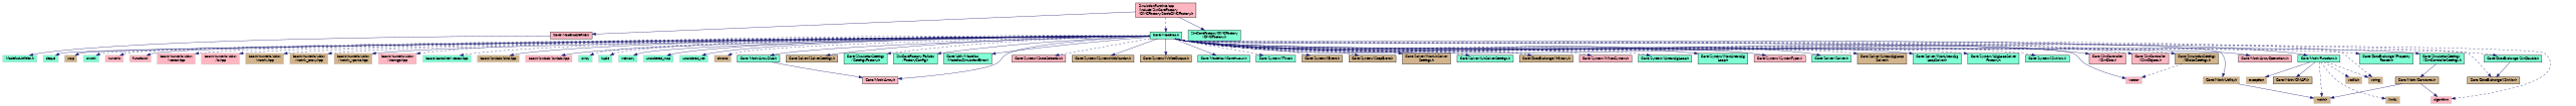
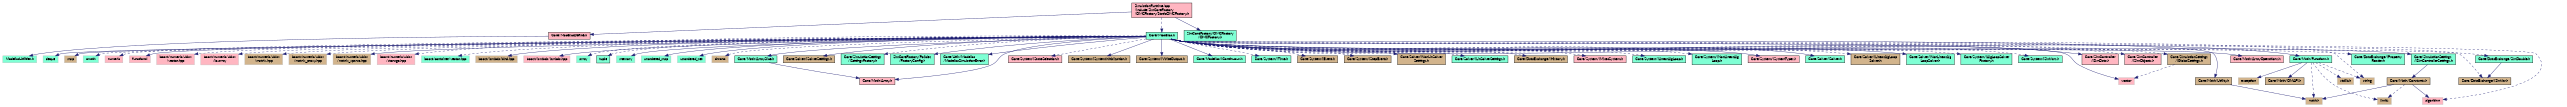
  digraph {
    fontname=Lato
    node [color=black fillcolor=aquamarine fontname=Lato fontsize=10 shape=record style=filled]
    edge [color=midnightblue fontname=Lato fontsize=10 labelfontname=Helvetica labelfontsize=10 style=solid]
    n1 [fillcolor=lightpink fontcolor=black height=0.2 label="SimulationRuntime/cpp\l/Include/SimCoreFactory\l/OMCFactory/StaticOMCFactory.h" width=0.4]
    n2 [fillcolor=lightpink height=0.2 label="Core/ModelicaDefine.h" width=0.4]
    n3 [height=0.2 label="Core/Modelica.h" width=0.4]
    n4 [height=0.2 label="SimCoreFactory/OMCFactory\l/OMCFactory.h" width=0.4]
    n5 [color=grey75 height=0.2 label="ModelicaUtilities.h" width=0.4]
    n6 [color=grey75 fillcolor=tan height=0.2 label=string width=0.4]
    n7 [color=grey75 fillcolor=lightpink height=0.2 label=vector width=0.4]
    n8 [color=grey75 fillcolor=lightpink height=0.2 label=algorithm width=0.4]
    n9 [color=grey75 height=0.2 label=deque width=0.4]
    n10 [color=grey75 fillcolor=tan height=0.2 label=map width=0.4]
    n11 [color=grey75 height=0.2 label=cmath width=0.4]
    n12 [color=grey75 fillcolor=lightpink height=0.2 label=numeric width=0.4]
    n13 [color=grey75 fillcolor=lightpink height=0.2 label=functional width=0.4]
    n14 [color=grey75 fillcolor=lightpink height=0.2 label="boost/numeric/ublas\l/vector.hpp" width=0.4]
-   n15 [color=grey75 fillcolor=lightpink height=0.2 label="boost/numeric/ublas\l/io.hpp" width=0.4]
+   n15 [color=grey75 fillcolor=lightpink height=0.2 label="boost/numeric/ublas\l/io.array" width=0.4]
    n16 [color=grey75 fillcolor=tan height=0.2 label="boost/numeric/ublas\l/matrix.hpp" width=0.4]
    n17 [color=grey75 fillcolor=tan height=0.2 label="boost/numeric/ublas\l/matrix_proxy.hpp" width=0.4]
    n18 [color=grey75 fillcolor=tan height=0.2 label="boost/numeric/ublas\l/matrix_sparse.hpp" width=0.4]
    n19 [color=grey75 fillcolor=lightpink height=0.2 label="boost/numeric/ublas\l/storage.hpp" width=0.4]
    n20 [color=grey75 height=0.2 label="boost/container/vector.hpp" width=0.4]
    n21 [color=grey75 fillcolor=tan height=0.2 label="boost/lambda/bind.hpp" width=0.4]
    n22 [color=grey75 fillcolor=lightpink height=0.2 label="boost/lambda/lambda.hpp" width=0.4]
    n23 [color=grey75 height=0.2 label=array width=0.4]
-   n24 [color=grey75 height=0.2 label=tuple width=0.4]
+   n24 [height=0.2 label=tuple width=0.4]
    n25 [color=grey75 height=0.2 label=memory width=0.4]
    n26 [color=grey75 height=0.2 label=unordered_map width=0.4]
    n27 [color=grey75 height=0.2 label=unordered_set width=0.4]
    n28 [color=grey75 fillcolor=tan height=0.2 label=chrono width=0.4]
    n29 [fillcolor=tan height=0.2 label="Core/SimulationSettings\l/IGlobalSettings.h" width=0.4]
    n30 [fillcolor=tan height=0.2 label="Core/Solver/ISolverSettings.h" width=0.4]
    n31 [height=0.2 label="Core/SimulationSettings\l/ISettingsFactory.h" width=0.4]
    n32 [height=0.2 label="SimCoreFactory/Policies\l/FactoryConfig.h" width=0.4]
    n33 [height=0.2 label="Core/Utils/Modelica\l/ModelicaSimulationError.h" width=0.4]
    n34 [fillcolor=lightpink height=0.2 label="Core/Math/Array.h" width=0.4]
    n35 [fillcolor=lightpink height=0.2 label="Core/System/IStateSelection.h" width=0.4]
    n36 [fillcolor=tan height=0.2 label="Core/System/ISystemInitialization.h" width=0.4]
    n37 [fillcolor=tan height=0.2 label="Core/System/IWriteOutput.h" width=0.4]
    n38 [height=0.2 label="Core/Modelica/IContinuous.h" width=0.4]
    n39 [height=0.2 label="Core/System/ITime.h" width=0.4]
    n40 [fillcolor=tan height=0.2 label="Core/System/IEvent.h" width=0.4]
    n41 [fillcolor=tan height=0.2 label="Core/System/IStepEvent.h" width=0.4]
    n42 [fillcolor=tan height=0.2 label="Core/Solver/INonLinSolver\lSettings.h" width=0.4]
    n43 [height=0.2 label="Core/Solver/ILinSolverSettings.h" width=0.4]
    n44 [fillcolor=tan height=0.2 label="Core/DataExchange/IHistory.h" width=0.4]
    n45 [fillcolor=lightpink height=0.2 label="Core/System/IMixedSystem.h" width=0.4]
    n46 [height=0.2 label="Core/System/ILinearAlgLoop.h" width=0.4]
    n47 [height=0.2 label="Core/System/INonLinearAlg\lLoop.h" width=0.4]
    n48 [fillcolor=lightpink height=0.2 label="Core/System/ISystemTypes.h" width=0.4]
    n49 [height=0.2 label="Core/Solver/ISolver.h" width=0.4]
    n50 [fillcolor=tan height=0.2 label="Core/Solver/ILinearAlgLoop\lSolver.h" width=0.4]
    n51 [height=0.2 label="Core/Solver/INonLinearAlg\lLoopSolver.h" width=0.4]
    n52 [height=0.2 label="Core/System/IAlgLoopSolver\lFactory.h" width=0.4]
    n53 [height=0.2 label="Core/System/ISimVars.h" width=0.4]
    n54 [fillcolor=tan height=0.2 label="Core/DataExchange/ISimVar.h" width=0.4]
    n55 [fillcolor=lightpink height=0.2 label="Core/SimController\l/ISimData.h" width=0.4]
    n56 [fillcolor=lightpink height=0.2 label="Core/SimController\l/ISimObjects.h" width=0.4]
    n57 [height=0.2 label="Core/SimulationSettings\l/ISimControllerSettings.h" width=0.4]
    n58 [height=0.2 label="Core/Math/Functions.h" width=0.4]
    n59 [fillcolor=lightpink height=0.2 label="Core/Math/ArrayOperations.h" width=0.4]
    n60 [height=0.2 label="Core/Math/ArraySlice.h" width=0.4]
-   n61 [color=grey75 fillcolor=tan height=0.2 label="Core/Math/Utility.h" width=0.4]
+   n61 [fillcolor=tan height=0.2 label="Core/Math/Utility.h" width=0.4]
    n62 [height=0.2 label="Core/DataExchange/IProperty\lReader.h" width=0.4]
    n63 [height=0.2 label="Core/DataExchange/SimDouble.h" width=0.4]
    n64 [fillcolor=tan height=0.2 label="Core/Math/Constants.h" width=0.4]
    n65 [color=grey75 fillcolor=tan height=0.2 label=limits width=0.4]
    n66 [color=grey75 fillcolor=tan height=0.2 label="math.h" width=0.4]
    n67 [color=grey75 fillcolor=tan height=0.2 label="stdlib.h" width=0.4]
    n68 [color=grey75 fillcolor=tan height=0.2 label=exception width=0.4]
    n69 [fillcolor=tan height=0.2 label="Core/Math/OMAPI.h" width=0.4]
    n1 -> n2
    n1 -> n3 [style=dashed]
    n1 -> n4
    n2 -> n5
    n3 -> n6 [style=dashed]
    n3 -> n7
    n3 -> n8 [style=dashed]
    n3 -> n9
    n3 -> n10
    n3 -> n11 [style=dashed]
    n3 -> n12 [style=dashed]
    n3 -> n13
    n3 -> n14 [style=dashed]
    n3 -> n15 [style=dashed]
    n3 -> n16 [style=dashed]
    n3 -> n17 [style=dashed]
    n3 -> n18
    n3 -> n19 [style=dashed]
    n3 -> n20 [style=dashed]
    n3 -> n21
    n3 -> n22
    n3 -> n23 [style=dashed]
    n3 -> n24 [style=dashed]
    n3 -> n25
    n3 -> n26
    n3 -> n27
    n3 -> n28 [style=dashed]
    n3 -> n29 [style=dashed]
    n3 -> n30
    n3 -> n31 [style=dashed]
    n3 -> n32
    n3 -> n33
    n3 -> n34
    n3 -> n35 [style=dashed]
    n3 -> n36
    n3 -> n37
    n3 -> n38
    n3 -> n39 [style=dashed]
    n3 -> n40 [style=dashed]
    n3 -> n41 [style=dashed]
    n3 -> n42 [style=dashed]
    n3 -> n43 [style=dashed]
    n3 -> n44 [style=dashed]
    n3 -> n45 [style=dashed]
    n3 -> n46 [style=dashed]
-   n3 -> n47
+   n3 -> n47 [style=dashed]
    n3 -> n48
    n3 -> n49
    n3 -> n50 [style=dashed]
    n3 -> n51
    n3 -> n52 [style=dashed]
    n3 -> n53 [style=dashed]
    n3 -> n54 [style=dashed]
    n3 -> n55
    n3 -> n56 [style=dashed]
    n3 -> n57
    n3 -> n58
    n3 -> n59
    n3 -> n60
    n3 -> n61
    n3 -> n62 [style=dashed]
    n3 -> n63 [style=dashed]
    n29 -> n7 [style=dashed]
    n57 -> n64
    n58 -> n6 [style=dashed]
    n58 -> n65 [style=dashed]
    n58 -> n66 [style=dashed]
    n58 -> n67 [style=dashed]
    n58 -> n68
    n58 -> n69
    n60 -> n34
    n61 -> n66
    n63 -> n54
    n64 -> n8
+   n64 -> n65 [style=dashed]
    n64 -> n66
  }
